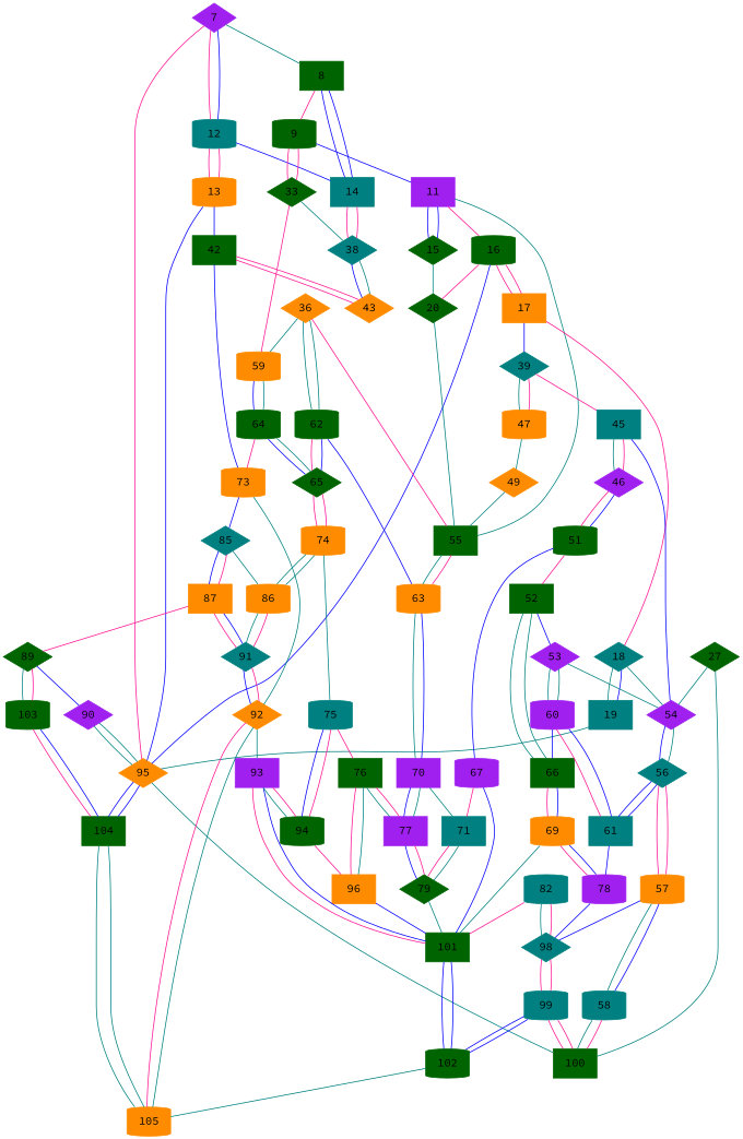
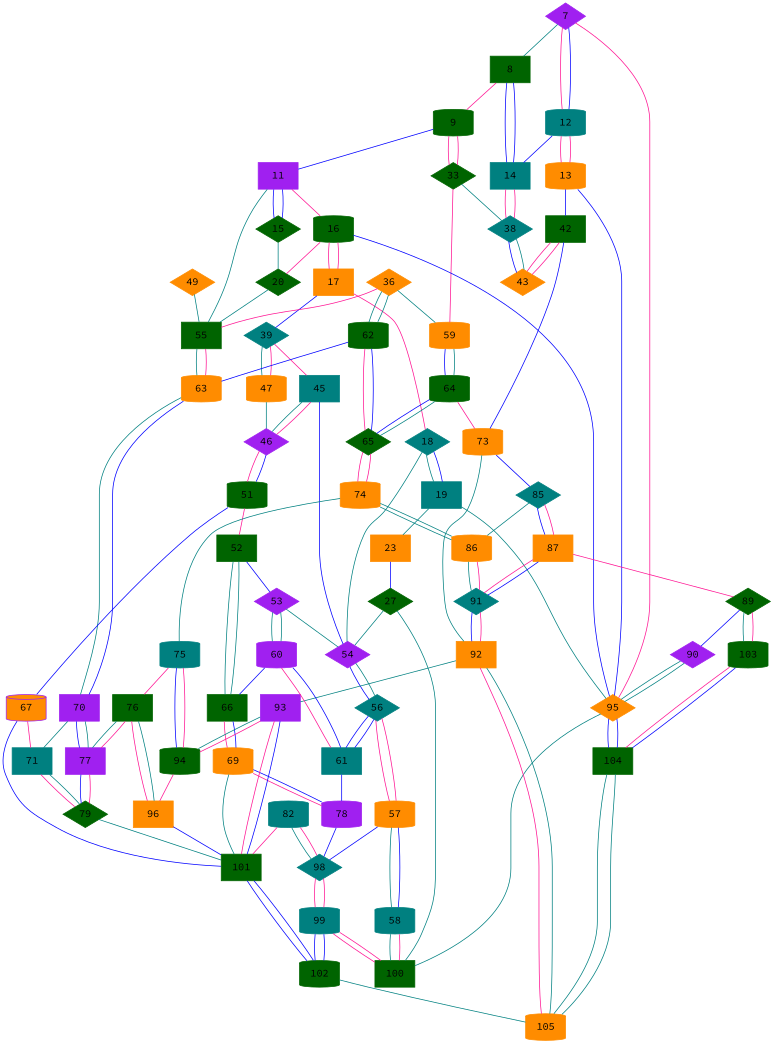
  graph {
    fontname="Source Code Pro"
    node [color=darkgreen fontname="Source Code Pro" shape=cylinder style=filled]
    edge [color=deeppink fontname="Source Code Pro"]
    7 [color=purple shape=diamond super="+1"]
    8 [shape=box]
    12 [color=teal]
    95 [color=darkorange shape=diamond super="+2+3"]
    9
    14 [color=teal shape=box]
    13 [color=darkorange]
    100 [shape=box super="+21"]
    104 [shape=box]
    11 [color=purple shape=box super="+10+6+5"]
    33 [shape=diamond]
    38 [color=teal shape=diamond]
    15 [shape=diamond]
    16 [super="+4"]
    55 [shape=box super="+37+29"]
    59 [color=darkorange super="+35+34"]
    20 [shape=diamond]
    17 [color=darkorange shape=box]
    63 [color=darkorange]
    42 [shape=box]
    43 [color=darkorange shape=diamond]
    73 [color=darkorange super="+72"]
    18 [color=teal shape=diamond]
    39 [color=teal shape=diamond super="+32"]
    19 [color=teal shape=box]
    54 [color=purple shape=diamond super="+26+25+24"]
    45 [color=teal shape=box super="+41+40"]
    47 [color=darkorange super="+31"]
+   23 [color=darkorange shape=box]
    56 [color=teal shape=diamond]
    27 [shape=diamond super="+22"]
    64
    36 [color=darkorange shape=diamond]
    62
    65 [shape=diamond]
    46 [color=purple shape=diamond]
    49 [color=darkorange shape=diamond super="+48+30"]
    85 [color=teal shape=diamond]
-   92 [color=darkorange shape=diamond]
+   92 [color=darkorange shape=box]
    51
-   67 [color=purple super="+50"]
+   67 [color=purple super="+50" fillcolor=darkorange]
    52 [shape=box]
    71 [color=teal shape=box]
    101 [shape=box super="+97"]
    53 [color=purple shape=diamond]
    66 [shape=box]
    60 [color=purple]
    69 [color=darkorange]
    61 [color=teal shape=box]
    57 [color=darkorange]
    70 [color=purple shape=box]
    58 [color=teal]
    98 [color=teal shape=diamond super="+84+83"]
    78 [color=purple]
    99 [color=teal]
    74 [color=darkorange]
    77 [color=purple shape=box]
    75 [color=teal]
    86 [color=darkorange]
    79 [shape=diamond]
    102
    87 [color=darkorange shape=box]
    90 [color=purple shape=diamond]
    76 [shape=box]
    94
    91 [color=teal shape=diamond]
    96 [color=darkorange shape=box]
    82 [color=teal]
    89 [shape=diamond super="+88"]
    103
    93 [color=purple shape=box]
    105 [color=darkorange]
    7 -- 8 [color=teal]
    7 -- 12
    7 -- 12 [color=blue]
    7 -- 95
    8 -- 9
    8 -- 14 [color=blue]
    8 -- 14 [color=blue]
    12 -- 14 [color=blue]
    12 -- 13
    12 -- 13
    95 -- 100 [color=teal weight=2]
    95 -- 104 [color=blue]
    95 -- 104 [color=blue]
    9 -- 11 [color=blue]
    9 -- 33
    9 -- 33
    14 -- 38
    14 -- 38
    13 -- 95 [color=blue]
    13 -- 42 [color=blue]
    104 -- 105 [color=teal]
    104 -- 105 [color=teal]
    11 -- 15 [color=blue weight=2]
    11 -- 15 [color=blue]
    11 -- 16
    11 -- 55 [color=teal]
    33 -- 38 [color=teal]
    33 -- 59
    38 -- 43 [color=blue]
    38 -- 43 [color=teal]
    15 -- 20 [color=teal]
    16 -- 95 [color=blue]
    16 -- 20
    16 -- 17
    16 -- 17
    55 -- 63 [color=teal]
    55 -- 63
    59 -- 64 [color=blue]
    59 -- 64 [color=teal]
    20 -- 55 [color=teal]
    17 -- 18
    17 -- 39 [color=blue]
    63 -- 70 [color=teal]
    63 -- 70 [color=blue]
    42 -- 43
    42 -- 43
    42 -- 73 [color=blue]
    73 -- 85 [color=blue]
    73 -- 92 [color=teal]
    18 -- 19 [color=teal]
    18 -- 19 [color=blue]
    18 -- 54 [color=teal]
    39 -- 45
    39 -- 47 [color=teal weight=2]
    39 -- 47
    19 -- 95 [color=teal]
+   19 -- 23 [color=teal]
    54 -- 56 [color=blue]
    54 -- 56 [color=teal]
    45 -- 54 [color=blue weight=2]
    45 -- 46 [color=teal weight=2]
    45 -- 46
-   47 -- 49 [color=teal weight=2]
+   47 -- 46 [color=teal weight=2]
+   23 -- 27 [color=blue weight=2]
    56 -- 61 [color=blue]
    56 -- 61 [color=blue]
    56 -- 57
    56 -- 57
    27 -- 100 [color=teal]
    27 -- 54 [color=teal]
    64 -- 73
    64 -- 65 [color=blue]
    64 -- 65 [color=teal]
    36 -- 55
    36 -- 59 [color=teal]
    36 -- 62 [color=teal]
    36 -- 62 [color=teal]
    62 -- 63 [color=blue]
    62 -- 65
    62 -- 65 [color=blue]
    65 -- 74
    65 -- 74
    46 -- 51
    46 -- 51 [color=blue]
    49 -- 55 [color=teal weight=2]
    85 -- 86 [color=teal]
    85 -- 87 [color=blue]
    85 -- 87
    92 -- 93 [color=teal]
    92 -- 105
    92 -- 105 [color=teal]
    51 -- 67 [color=blue]
    51 -- 52
    67 -- 71
    67 -- 101 [color=blue]
    52 -- 53 [color=blue]
    52 -- 66 [color=teal]
    52 -- 66 [color=teal]
    71 -- 79
    71 -- 79 [color=teal]
    101 -- 102 [color=blue]
    101 -- 102 [color=blue]
    53 -- 54 [color=teal]
    53 -- 60 [color=teal]
    53 -- 60 [color=teal]
    66 -- 69
    66 -- 69 [color=blue]
    60 -- 66 [color=blue]
    60 -- 61
    60 -- 61 [color=blue]
    69 -- 101 [color=teal]
    69 -- 78
    69 -- 78 [color=blue]
    61 -- 78 [color=blue]
    57 -- 58 [color=teal]
    57 -- 58 [color=blue]
    57 -- 98 [color=blue]
    70 -- 71 [color=teal]
    70 -- 77 [color=blue]
    70 -- 77 [color=teal]
    58 -- 100 [color=teal weight=2]
    58 -- 100
    98 -- 99
    98 -- 99
    78 -- 98 [color=blue]
    99 -- 100
    99 -- 100
    99 -- 102 [color=blue]
    99 -- 102 [color=blue]
    74 -- 75 [color=teal]
    74 -- 86 [color=teal]
    74 -- 86 [color=teal]
    77 -- 79 [color=blue]
    77 -- 79
    75 -- 76
    75 -- 94 [color=blue]
    75 -- 94
    86 -- 91 [color=teal]
    86 -- 91
    79 -- 101 [color=teal]
    102 -- 105 [color=teal]
    87 -- 91
    87 -- 91 [color=blue]
    87 -- 89
    90 -- 95 [color=teal]
    90 -- 95 [color=teal]
    76 -- 77 [color=teal]
    76 -- 77
    76 -- 96
    76 -- 96 [color=teal]
    94 -- 96
    91 -- 92 [color=blue]
    91 -- 92
    96 -- 101 [color=blue]
    82 -- 101
    82 -- 98 [color=teal weight=2]
    82 -- 98
    89 -- 90 [color=blue]
    89 -- 103 [color=teal weight=2]
    89 -- 103
    103 -- 104
    103 -- 104 [color=blue]
    93 -- 101
    93 -- 101 [color=blue]
    93 -- 94 [color=teal]
    93 -- 94
  }
